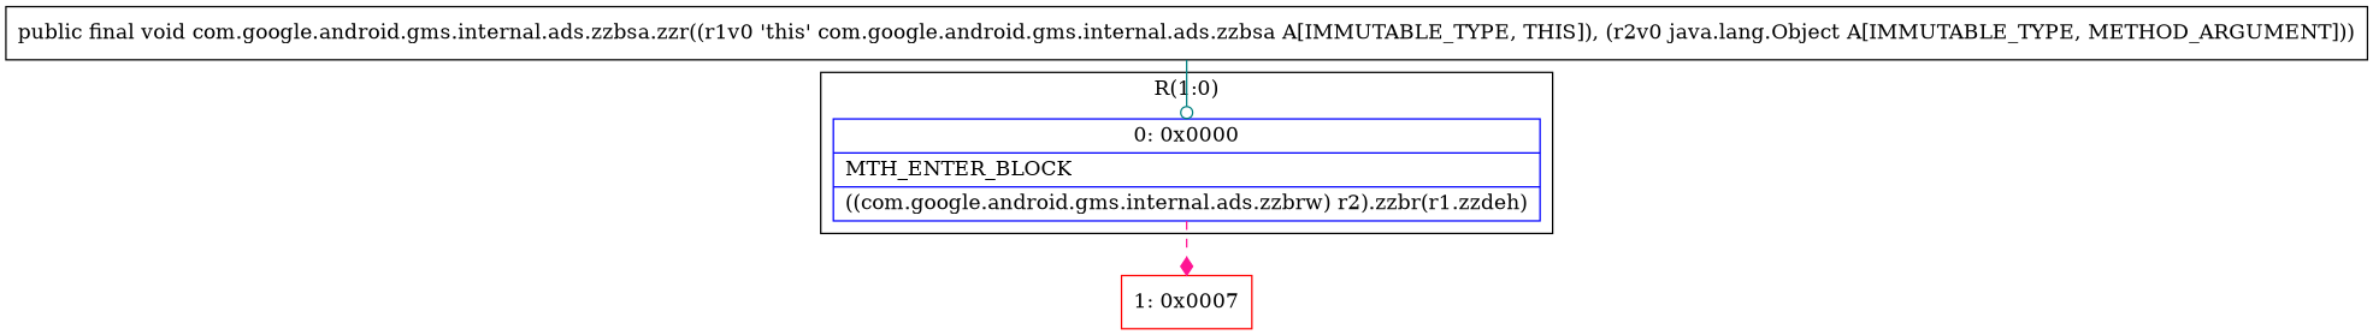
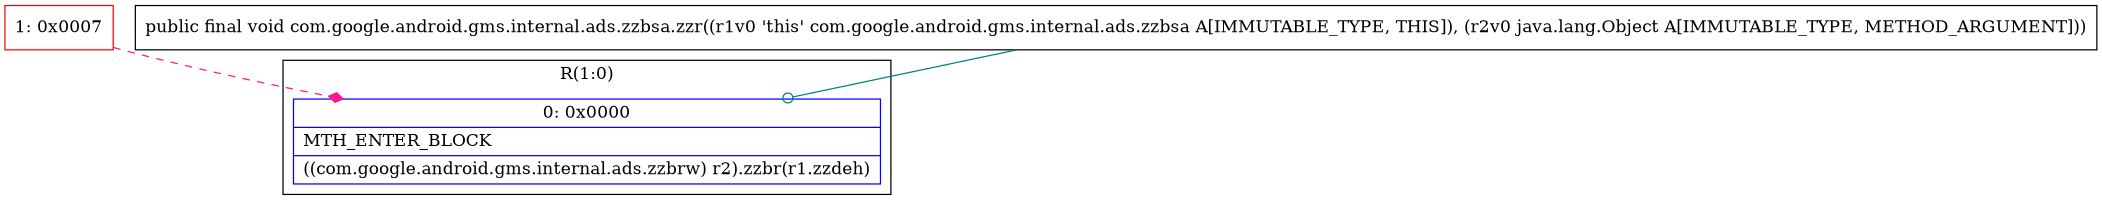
  digraph {
    node [shape=record]
    n1 [color=blue label="{0\:\ 0x0000|MTH_ENTER_BLOCK\l|((com.google.android.gms.internal.ads.zzbrw) r2).zzbr(r1.zzdeh)\l}"]
    n2 [color=red label="{1\:\ 0x0007}"]
    n3 [label="{public final void com.google.android.gms.internal.ads.zzbsa.zzr((r1v0 'this' com.google.android.gms.internal.ads.zzbsa A[IMMUTABLE_TYPE, THIS]), (r2v0 java.lang.Object A[IMMUTABLE_TYPE, METHOD_ARGUMENT])) }"]
    subgraph cluster_1 {
      label="R(1:0)"
      n1
    }
-   n1 -> n2 [color=deeppink style=dashed arrowhead=diamond]
+   n2 -> n1 [color=deeppink style=dashed arrowhead=diamond]
    n3 -> n1 [color=teal style=solid arrowhead=odot]
  }
